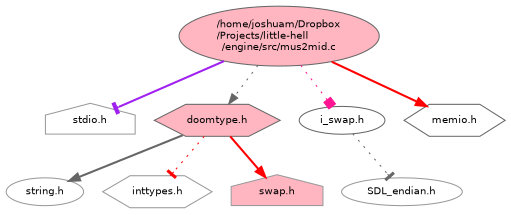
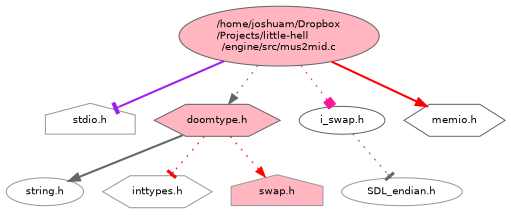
  digraph {
    node [color=grey60 fillcolor=white fontname=Helvetica fontsize=10 shape=ellipse style=filled]
    edge [arrowhead=normal color=gray40 fontname=Helvetica fontsize=10 labelfontname=Helvetica labelfontsize=10 style=bold]
    n1 [color=gray40 fillcolor=lightpink fontcolor=black height=0.2 label="/home/joshuam/Dropbox\l/Projects/little-hell\l/engine/src/mus2mid.c" width=0.4]
    n2 [height=0.2 label="stdio.h" shape=house width=0.4]
    n3 [color=grey40 fillcolor=lightpink height=0.2 label="doomtype.h" shape=hexagon width=0.4]
    n4 [color=grey40 height=0.2 label="i_swap.h" width=0.4]
    n5 [color=grey40 height=0.2 label="memio.h" shape=hexagon width=0.4]
    n6 [height=0.2 label="string.h" width=0.4]
    n7 [height=0.2 label="inttypes.h" shape=hexagon width=0.4]
    n8 [fillcolor=lightpink height=0.2 label="swap.h" shape=house width=0.4]
    n9 [height=0.2 label="SDL_endian.h" width=0.4]
    n1 -> n2 [arrowhead=tee color=purple]
    n1 -> n3 [style=dotted]
    n1 -> n4 [arrowhead=box color=deeppink style=dotted]
    n1 -> n5 [color=red]
    n3 -> n6
    n3 -> n7 [arrowhead=tee color=red style=dotted]
-   n3 -> n8 [color=red]
+   n3 -> n8 [color=red style=dotted]
    n4 -> n9 [arrowhead=tee style=dotted]
  }
